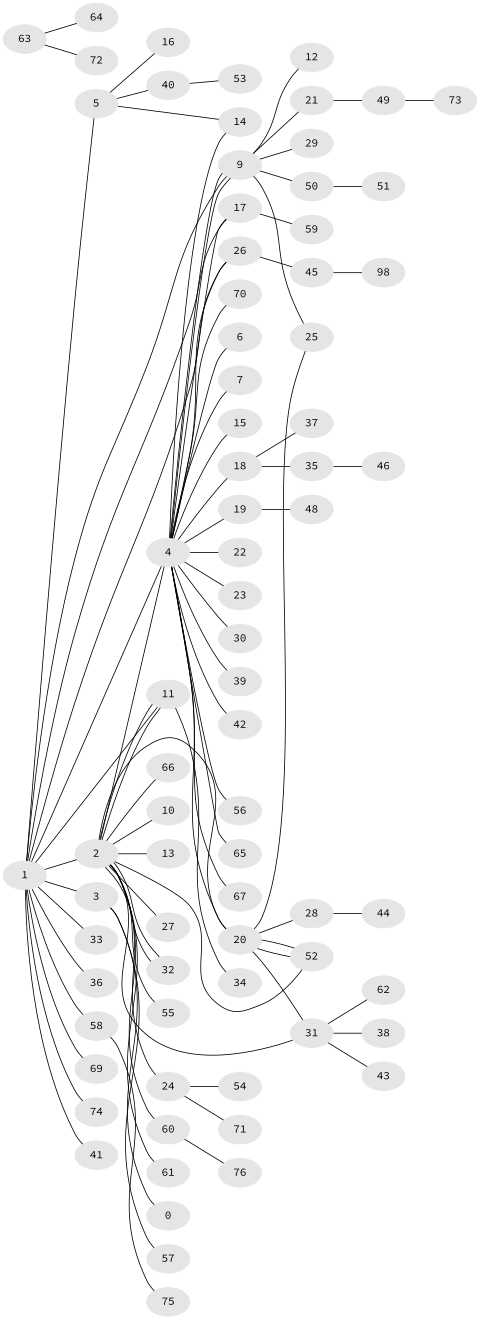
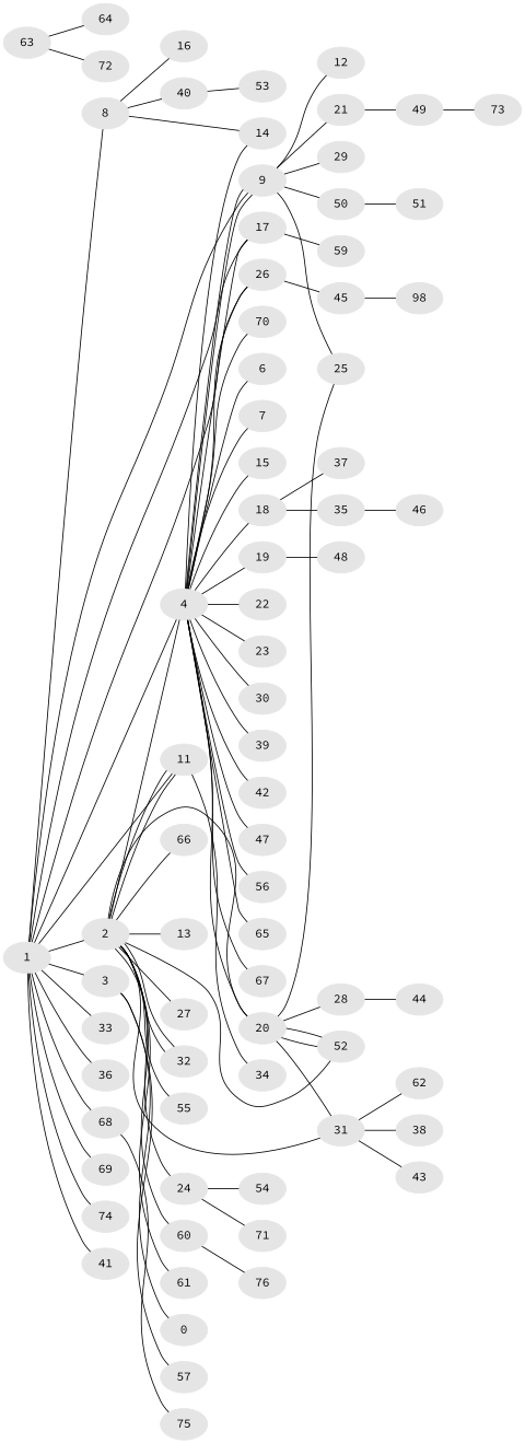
  graph {
    fontname="Source Code Pro"
    rankdir=LR
    node [color=gray90 fontname="Source Code Pro" style=filled]
    edge [fontname="Source Code Pro"]
    1
    2
    3
    4
-   8 [label=5]
+   8
    9
    11
    17
    26
    33
    36
-   58
+   58 [label=68]
    69
    74
    41
-   10
    13
    20
    24
    27
    31
    32
    52
    55
    60
    61
    66
    n28 [label=0]
    57
    6
    7
    14
    15
    18
    19
    22
    23
    30
    39
    42
+   47
    56
    65
    67
    70
    16
    40
    12
    21
    25
    29
    50
    34
    59
    45
    75
    28
    54
    71
    38
    43
    62
    76
    35
    37
    48
    53
    49
    51
    46
    44
    73
    n73 [label=98]
    63
    64
    72
    1 -- 2
    1 -- 3
    1 -- 4
    1 -- 8
    1 -- 9
    1 -- 11
    1 -- 17
    1 -- 26
    1 -- 33
    1 -- 36
    1 -- 58
    1 -- 69
    1 -- 74
    1 -- 41
    2 -- 4
    2 -- 11
    2 -- 11
-   2 -- 10
    2 -- 13
    2 -- 20
    2 -- 24
    2 -- 27
    2 -- 31
    2 -- 32
    2 -- 32
    2 -- 52
    2 -- 55
    2 -- 60
    2 -- 61
    2 -- 66
    3 -- n28
    3 -- 57
    4 -- 9
    4 -- 9
    4 -- 17
    4 -- 26
    4 -- 20
    4 -- 6
    4 -- 7
    4 -- 14
    4 -- 15
    4 -- 18
    4 -- 19
    4 -- 22
    4 -- 23
    4 -- 30
    4 -- 39
    4 -- 42
+   4 -- 47
    4 -- 56
    4 -- 65
    4 -- 67
    4 -- 70
    8 -- 14
    8 -- 16
    8 -- 40
    9 -- 12
    9 -- 21
    9 -- 25
    9 -- 29
    9 -- 50
    11 -- 34
    17 -- 59
    26 -- 45
    58 -- 75
    20 -- 31
    20 -- 52
    20 -- 52
    20 -- 25
    20 -- 28
    24 -- 54
    24 -- 71
    31 -- 38
    31 -- 43
    31 -- 62
    60 -- 76
    18 -- 35
    18 -- 37
    19 -- 48
    40 -- 53
    21 -- 49
    50 -- 51
    45 -- n73
    28 -- 44
    35 -- 46
    49 -- 73
    63 -- 64
    63 -- 72
  }
